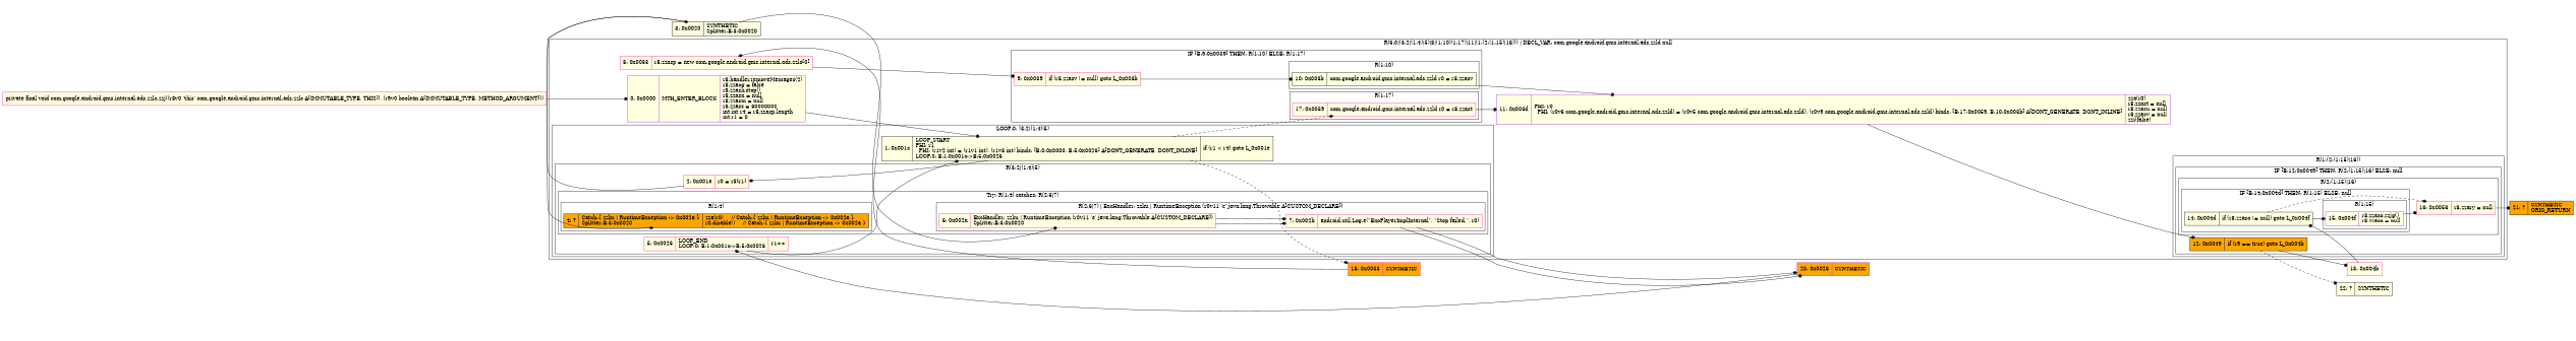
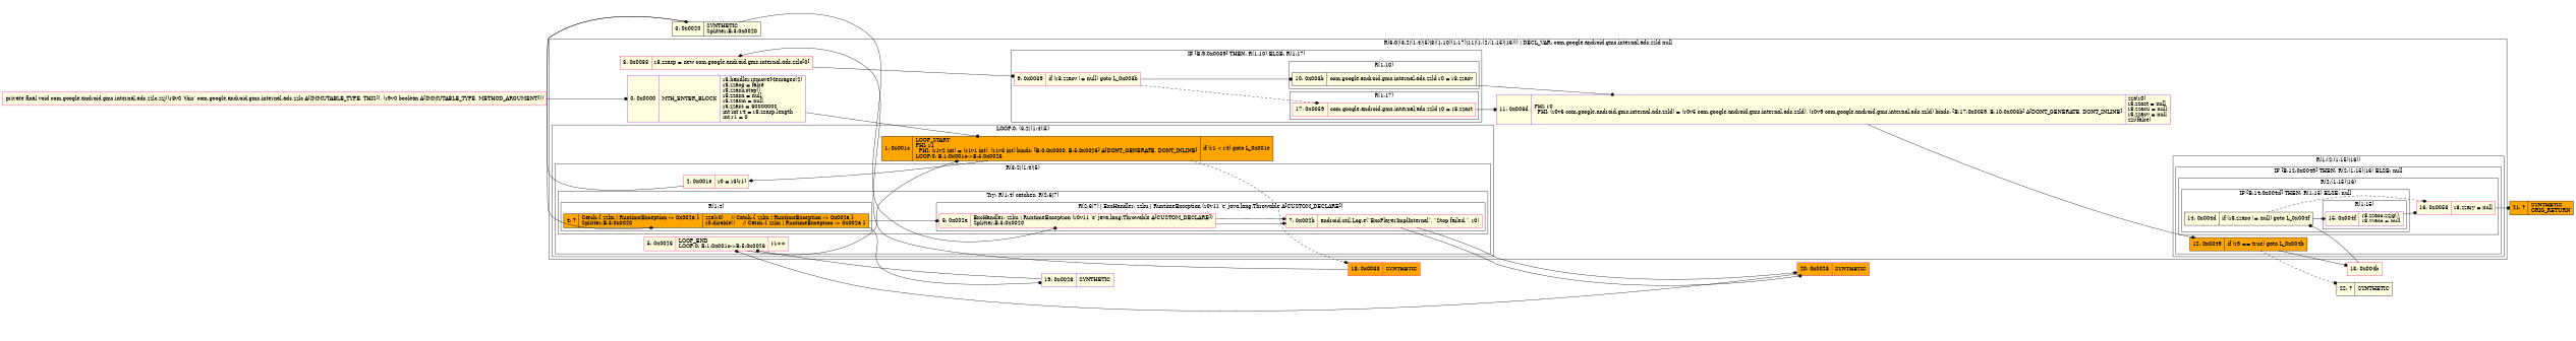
  digraph {
    rankdir=LR
    node [color=deeppink fillcolor=lightyellow shape=record style=filled]
    edge [arrowhead=diamond]
    n1 [color=black fillcolor=orange label="{4\:\ ?|Catch:\{ zzku \| RuntimeException \-\> 0x002a \}\lSplitter:B:3:0x0020\l|zza(r0)     \/\/ Catch:\{ zzku \| RuntimeException \-\> 0x002a \}\lr0.disable()     \/\/ Catch:\{ zzku \| RuntimeException \-\> 0x002a \}\l}"]
    n2 [label="{6\:\ 0x002a|ExcHandler: zzku \| RuntimeException (r0v11 'e' java.lang.Throwable A[CUSTOM_DECLARE])\lSplitter:B:3:0x0020\l}"]
    n3 [label="{7\:\ 0x002b|android.util.Log.e(\"ExoPlayerImplInternal\", \"Stop failed.\", r0)\l}"]
    n4 [label="{2\:\ 0x001e|r0 = r3[r1]\l}"]
    n5 [label="{5\:\ 0x0026|LOOP_END\lLOOP:0: B:1:0x001c\-\>B:5:0x0026\l|r1++\l}"]
-   n6 [color=black label="{1\:\ 0x001c|LOOP_START\lPHI: r1 \l  PHI: (r1v2 int) = (r1v1 int), (r1v3 int) binds: [B:0:0x0000, B:5:0x0026] A[DONT_GENERATE, DONT_INLINE]\lLOOP:0: B:1:0x001c\-\>B:5:0x0026\l|if (r1 \< r4) goto L_0x001e\l}"]
+   n6 [color=black fillcolor=orange label="{1\:\ 0x001c|LOOP_START\lPHI: r1 \l  PHI: (r1v2 int) = (r1v1 int), (r1v3 int) binds: [B:0:0x0000, B:5:0x0026] A[DONT_GENERATE, DONT_INLINE]\lLOOP:0: B:1:0x001c\-\>B:5:0x0026\l|if (r1 \< r4) goto L_0x001e\l}"]
    n7 [color=black label="{10\:\ 0x003b|com.google.android.gms.internal.ads.zzld r0 = r8.zzasv\l}"]
    n8 [label="{17\:\ 0x0059|com.google.android.gms.internal.ads.zzld r0 = r8.zzast\l}"]
    n9 [label="{9\:\ 0x0039|if (r8.zzasv != null) goto L_0x003b\l}"]
    n10 [color=purple label="{15\:\ 0x004f|r8.zzaso.zzjg()\lr8.zzaso = null\l}"]
    n11 [color=black label="{14\:\ 0x004d|if (r8.zzaso != null) goto L_0x004f\l}"]
    n12 [label="{16\:\ 0x0056|r8.zzary = null\l}"]
    n13 [color=black fillcolor=orange label="{12\:\ 0x0049|if (r9 == true) goto L_0x004b\l}"]
    n14 [color=purple label="{0\:\ 0x0000|MTH_ENTER_BLOCK\l|r8.handler.removeMessages(2)\lr8.zzacg = false\lr8.zzask.stop()\lr8.zzasn = null\lr8.zzasm = null\lr8.zzass = 60000000\lint int r4 = r8.zzasp.length\lint r1 = 0\l}"]
    n15 [label="{8\:\ 0x0033|r8.zzasp = new com.google.android.gms.internal.ads.zzlo[0]\l}"]
    n16 [color=purple label="{11\:\ 0x003d|PHI: r0 \l  PHI: (r0v6 com.google.android.gms.internal.ads.zzld) = (r0v5 com.google.android.gms.internal.ads.zzld), (r0v9 com.google.android.gms.internal.ads.zzld) binds: [B:17:0x0059, B:10:0x003b] A[DONT_GENERATE, DONT_INLINE]\l|zza(r0)\lr8.zzast = null\lr8.zzasu = null\lr8.zzasv = null\lzzi(false)\l}"]
+   n17 [color=purple label="{19\:\ 0x0026|SYNTHETIC\l}"]
    n18 [color=purple fillcolor=orange label="{20\:\ 0x0026|SYNTHETIC\l}"]
    n19 [color=black label="{3\:\ 0x0020|SYNTHETIC\lSplitter:B:3:0x0020\l}"]
    n20 [fillcolor=orange label="{18\:\ 0x0033|SYNTHETIC\l}"]
    n21 [color=black fillcolor=orange label="{21\:\ ?|SYNTHETIC\lORIG_RETURN\l}"]
    n22 [label="{13\:\ 0x004b}"]
    n23 [color=black label="{22\:\ ?|SYNTHETIC\l}"]
    n24 [label="{private final void com.google.android.gms.internal.ads.zzlc.zzj((r8v0 'this' com.google.android.gms.internal.ads.zzlc A[IMMUTABLE_TYPE, THIS]), (r9v0 boolean A[IMMUTABLE_TYPE, METHOD_ARGUMENT])) }"]
    subgraph cluster_1 {
      label="R(6:0|(3:2|(1:4)|5)|8|(1:10)(1:17)|11|(1:(2:(1:15)|16))) | DECL_VAR: com.google.android.gms.internal.ads.zzld null\l"
      n14
      n15
      n16
      subgraph cluster_2 {
        label="LOOP:0: (3:2|(1:4)|5)"
        n6
        subgraph cluster_3 {
          label="R(3:2|(1:4)|5)"
          n4
          n5
          subgraph cluster_4 {
            label="Try: R(1:4) catches: R(2:6|7)"
            subgraph cluster_5 {
              label="R(1:4)"
              n1
            }
            subgraph cluster_6 {
              label="R(2:6|7) | ExcHandler: zzku \| RuntimeException (r0v11 'e' java.lang.Throwable A[CUSTOM_DECLARE])\l"
              n2
              n3
            }
          }
        }
      }
      subgraph cluster_7 {
        label="IF [B:9:0x0039] THEN: R(1:10) ELSE: R(1:17)"
        n9
        subgraph cluster_8 {
          label="R(1:10)"
          n7
        }
        subgraph cluster_9 {
          label="R(1:17)"
          n8
        }
      }
      subgraph cluster_10 {
        label="R(1:(2:(1:15)|16))"
        subgraph cluster_11 {
          label="IF [B:12:0x0049] THEN: R(2:(1:15)|16) ELSE: null"
          n13
          subgraph cluster_12 {
            label="R(2:(1:15)|16)"
            n12
            subgraph cluster_13 {
              label="IF [B:14:0x004d] THEN: R(1:15) ELSE: null"
              n11
              subgraph cluster_14 {
                label="R(1:15)"
                n10
              }
            }
          }
        }
      }
    }
    subgraph cluster_15 {
      label="R(2:6|7) | ExcHandler: zzku \| RuntimeException (r0v11 'e' java.lang.Throwable A[CUSTOM_DECLARE])\l"
    }
+   n1 -> n2
+   n1 -> n17 [arrowhead=dot]
    n2 -> n3
    n2 -> n3
    n3 -> n18 [arrowhead=dot]
    n3 -> n18
    n4 -> n19
    n5 -> n6
    n6 -> n4
    n6 -> n20 [style=dashed]
    n7 -> n16 [arrowhead=dot]
    n8 -> n16 [arrowhead=dot]
    n9 -> n7 [arrowhead=dot]
-   n6 -> n8 [style=dashed]
+   n9 -> n8 [style=dashed]
    n10 -> n12 [arrowhead=dot]
    n11 -> n10
    n11 -> n12 [style=dashed]
    n12 -> n21 [arrowhead=dot]
    n13 -> n22 [arrowhead=dot]
    n13 -> n23 [arrowhead=dot style=dashed]
    n14 -> n6 [arrowhead=dot]
    n15 -> n9 [arrowhead=dot]
    n16 -> n13
+   n17 -> n5 [arrowhead=dot]
    n18 -> n5
    n19 -> n1
    n19 -> n2 [arrowhead=dot]
    n20 -> n15
    n22 -> n11 [arrowhead=dot]
    n24 -> n14 [arrowhead=dot]
  }
